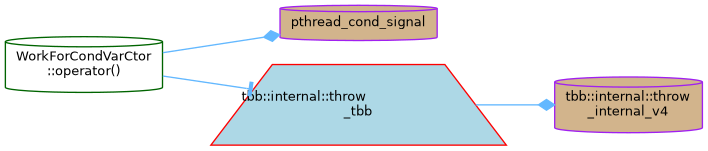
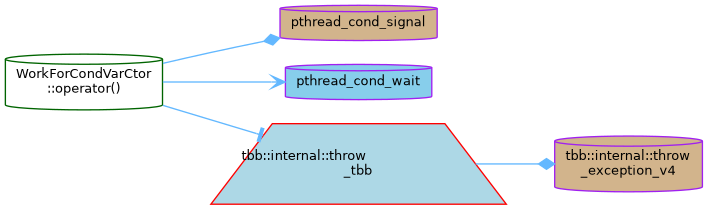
  digraph {
    rankdir=LR
    node [color=purple fillcolor=tan fontname=Helvetica fontsize=10 shape=cylinder style=filled]
    edge [arrowhead=diamond color=steelblue1 fontname=Helvetica fontsize=10 labelfontname=Helvetica labelfontsize=10 style=solid]
    n1 [color=darkgreen fillcolor=white fontcolor=black height=0.2 label="WorkForCondVarCtor\l::operator()" width=0.4]
    n2 [height=0.2 label=pthread_cond_signal width=0.4]
+   n3 [fillcolor=skyblue height=0.2 label=pthread_cond_wait width=0.4]
    n4 [color=red fillcolor=lightblue height=0.2 label="tbb::internal::throw\l_tbb" shape=trapezium width=0.4]
-   n5 [height=0.2 label="tbb::internal::throw\l_internal_v4" width=0.4]
+   n5 [height=0.2 label="tbb::internal::throw\l_exception_v4" width=0.4]
    n1 -> n2
+   n1 -> n3 [arrowhead=vee]
    n1 -> n4 [arrowhead=tee]
    n4 -> n5
  }
